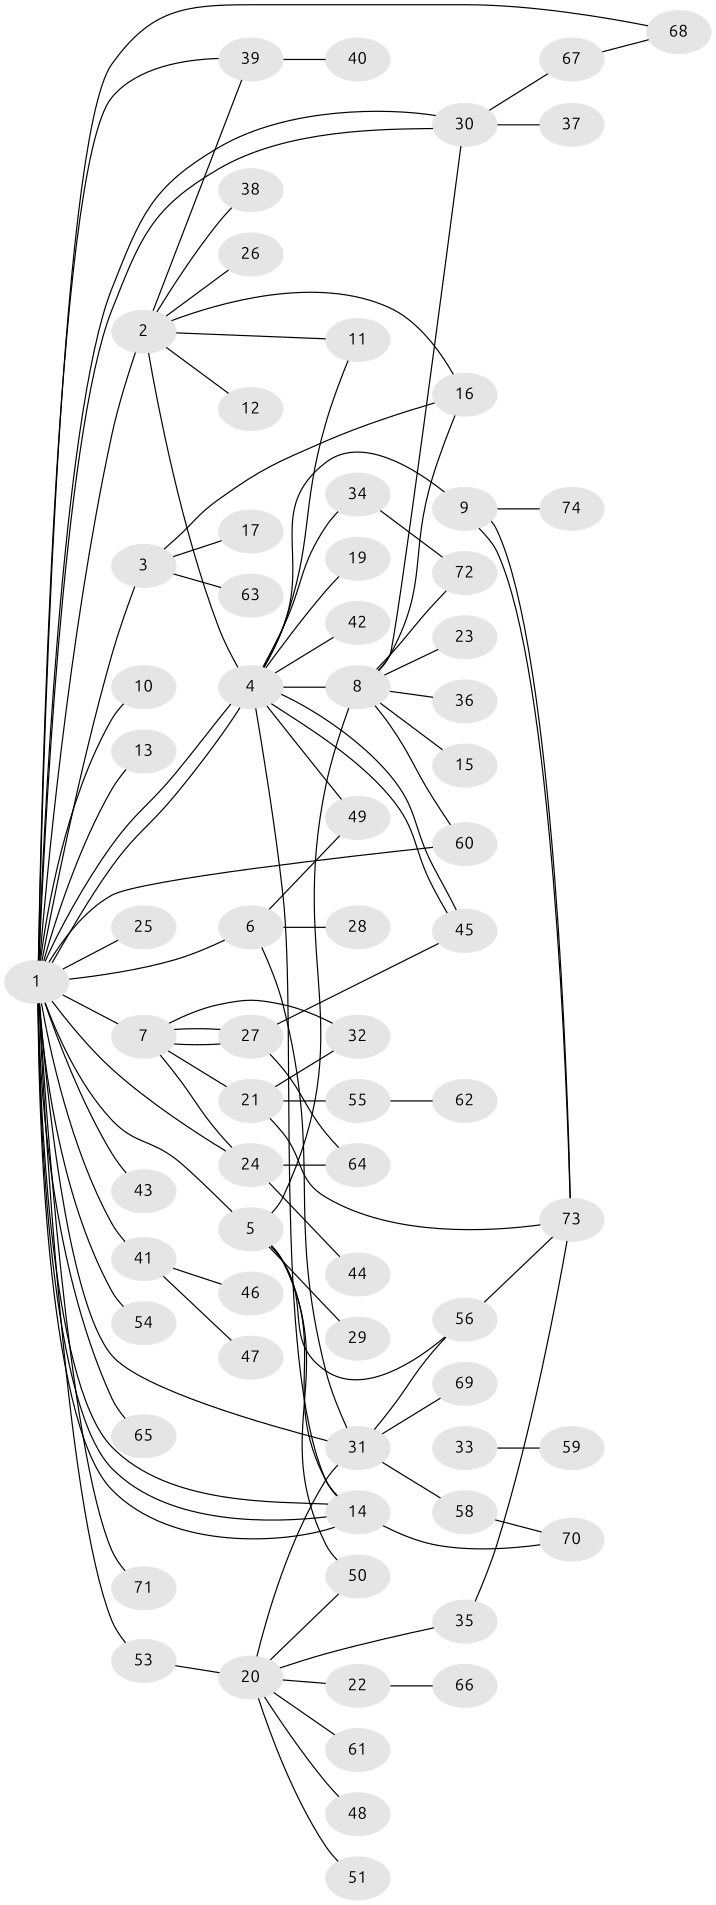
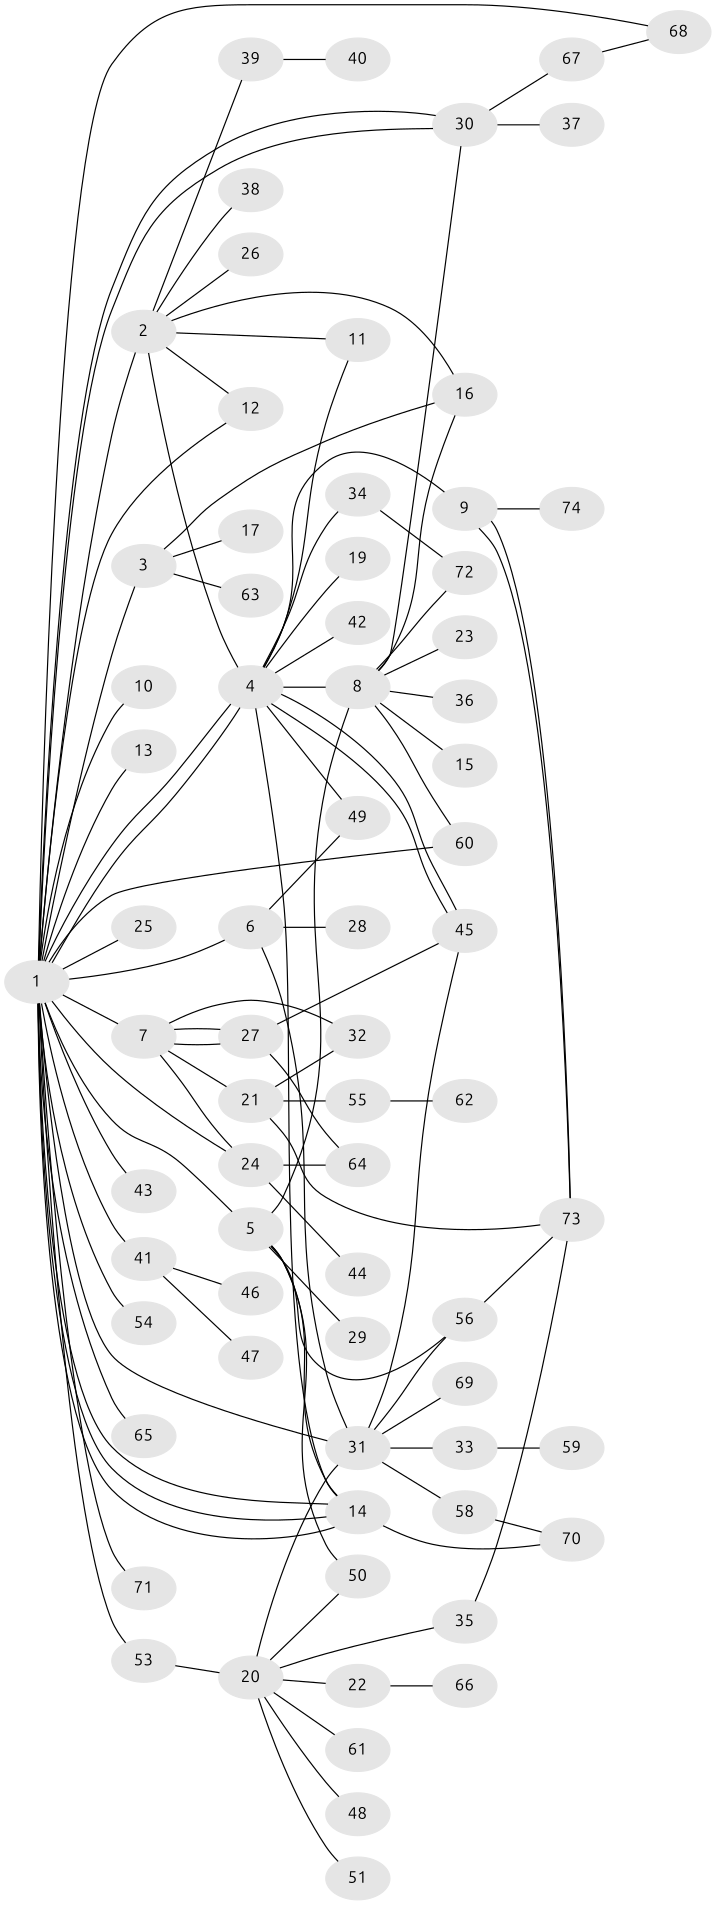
  graph {
    fontname=Ubuntu
    rankdir=LR
    node [color=gray90 fontname=Ubuntu style=filled]
    edge [fontname=Ubuntu]
    1
    2
    3
    4
    5
    6
    7
    10
    13
    14
    24
    25
    30
    31
    39
    41
    43
    53
    54
    60
    65
    68
    71
    11
    12
    16
    26
    38
    17
    63
    8
    9
    19
    34
    42
    45
    49
    29
    50
    56
    28
    21
    27
    32
    70
    44
    64
    37
    67
    33
    58
    69
    40
    46
    47
    20
    15
    23
    36
    72
    73
    74
    22
    35
    48
    51
    61
    55
    66
    62
    59
    1 -- 2
    1 -- 3
    1 -- 4
    1 -- 4
    1 -- 5
    1 -- 6
    1 -- 7
    1 -- 10
    1 -- 13
    1 -- 14
    1 -- 14
    1 -- 14
    1 -- 24
    1 -- 25
    1 -- 30
    1 -- 30
    1 -- 31
-   1 -- 39
+   1 -- 12
    1 -- 41
    1 -- 43
    1 -- 53
    1 -- 54
    1 -- 60
    1 -- 65
    1 -- 68
    1 -- 71
    2 -- 4
    2 -- 39
    2 -- 11
    2 -- 12
    2 -- 16
    2 -- 26
    2 -- 38
    3 -- 16
    3 -- 17
    3 -- 63
    4 -- 14
    4 -- 11
    4 -- 8
    4 -- 9
    4 -- 19
    4 -- 34
    4 -- 42
    4 -- 45
    4 -- 45
    4 -- 49
    5 -- 14
    5 -- 8
    5 -- 29
    5 -- 50
    5 -- 56
    6 -- 31
    6 -- 49
    6 -- 28
    7 -- 24
    7 -- 21
    7 -- 27
    7 -- 27
    7 -- 32
    14 -- 70
    24 -- 44
    24 -- 64
    30 -- 37
    30 -- 67
+   31 -- 45
    31 -- 56
+   31 -- 33
    31 -- 58
    31 -- 69
    39 -- 40
    41 -- 46
    41 -- 47
    53 -- 20
    8 -- 30
    8 -- 60
    8 -- 16
    8 -- 15
    8 -- 23
    8 -- 36
    8 -- 72
    9 -- 73
    9 -- 73
    9 -- 74
    34 -- 72
    56 -- 73
    21 -- 32
    21 -- 73
    21 -- 55
    27 -- 45
    27 -- 64
    67 -- 68
    33 -- 59
    58 -- 70
    20 -- 31
    20 -- 50
    20 -- 22
    20 -- 35
    20 -- 48
    20 -- 51
    20 -- 61
    22 -- 66
    35 -- 73
    55 -- 62
  }
